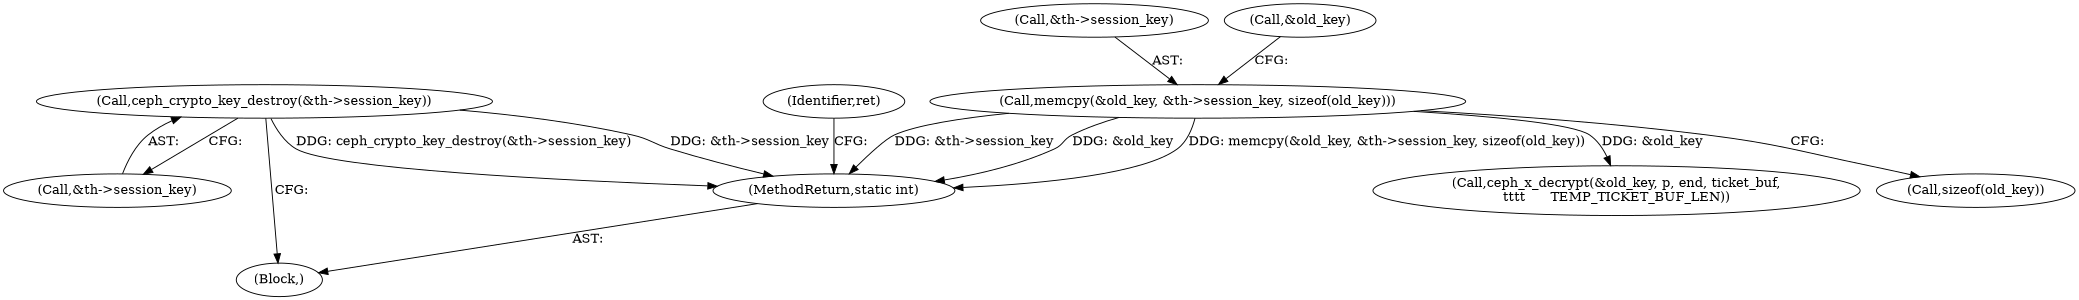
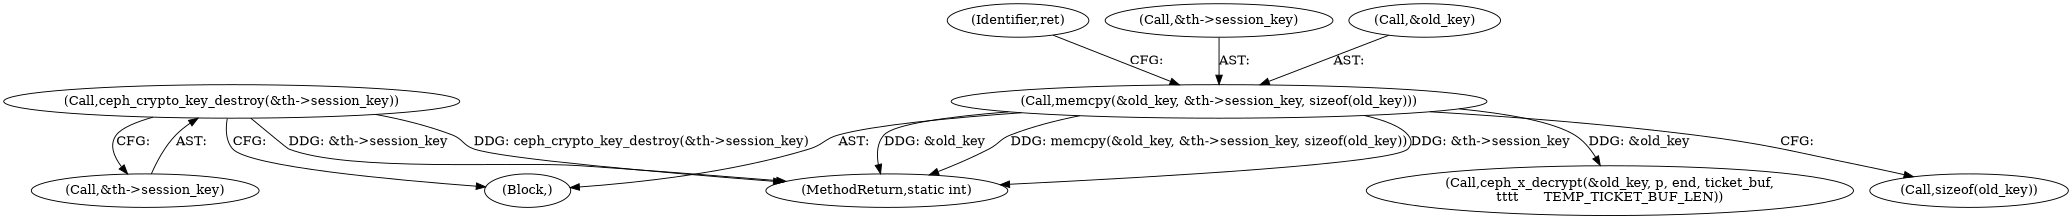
  digraph {
    n1 [label="(Call,ceph_crypto_key_destroy(&th->session_key))"]
    n2 [label="(MethodReturn,static int)"]
    n3 [label="(Block,)"]
    n4 [label="(Call,&th->session_key)"]
    n5 [label="(Call,memcpy(&old_key, &th->session_key, sizeof(old_key)))"]
    n6 [label="(Call,ceph_x_decrypt(&old_key, p, end, ticket_buf,\n\t\t\t\t      TEMP_TICKET_BUF_LEN))"]
    n7 [label="(Call,sizeof(old_key))"]
    n8 [label="(Identifier,ret)"]
    n9 [label="(Call,&th->session_key)"]
    n10 [label="(Call,&old_key)"]
    n1 -> n2 [label="DDG: ceph_crypto_key_destroy(&th->session_key)"]
    n1 -> n2 [label="DDG: &th->session_key"]
    n1 -> n3 [label="CFG: "]
    n1 -> n4 [label="CFG: "]
    n4 -> n1 [label="AST: "]
    n5 -> n2 [label="DDG: memcpy(&old_key, &th->session_key, sizeof(old_key))"]
    n5 -> n2 [label="DDG: &th->session_key"]
    n5 -> n2 [label="DDG: &old_key"]
-   n2 -> n3 [label="AST: "]
+   n5 -> n3 [label="AST: "]
    n5 -> n6 [label="DDG: &old_key"]
    n5 -> n7 [label="CFG: "]
-   n8 -> n2 [label="CFG: "]
+   n8 -> n5 [label="CFG: "]
    n9 -> n5 [label="AST: "]
-   n10 -> n5 [label="CFG: "]
+   n10 -> n5 [label="AST: "]
  }
